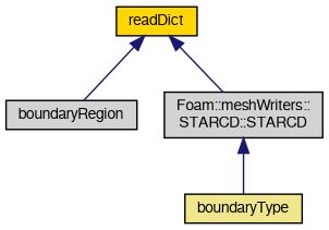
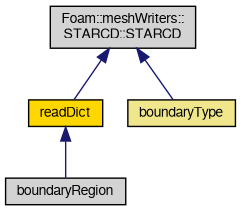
  digraph {
    rankdir=TB
    node [color=black fillcolor=lightgrey fontname=FreeSans fontsize=10 shape=record style=filled]
    edge [color=midnightblue dir=back fontname=FreeSans fontsize=10 labelfontname=FreeSans labelfontsize=10 style=solid]
    n1 [fillcolor=gold fontcolor=black height=0.2 label=readDict width=0.4]
    n2 [height=0.2 label=boundaryRegion width=0.4]
    n3 [height=0.2 label="Foam::meshWriters::\lSTARCD::STARCD" width=0.4]
    n4 [fillcolor=khaki height=0.2 label=boundaryType width=0.4]
    n1 -> n2
-   n1 -> n3
+   n3 -> n1
    n3 -> n4
  }
